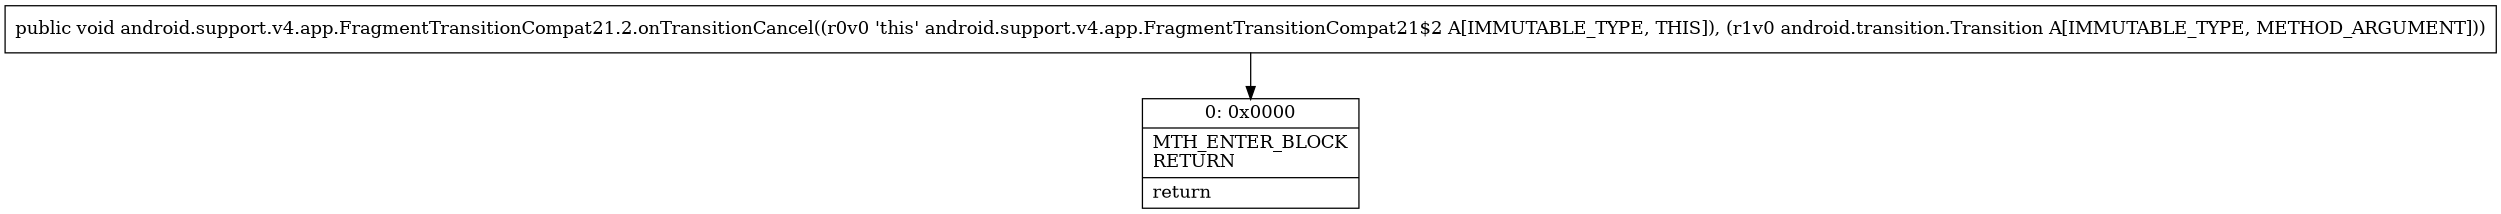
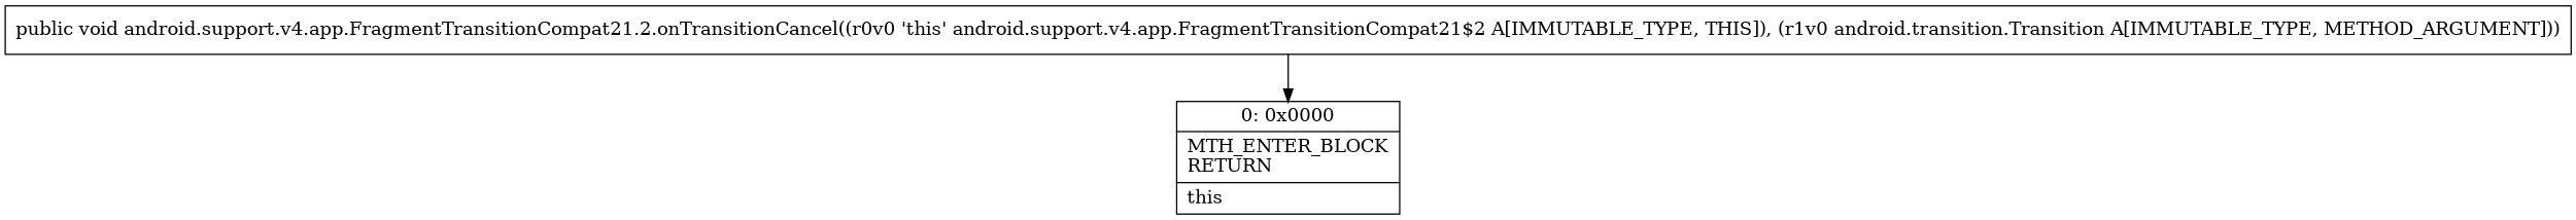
  digraph {
    node [shape=record]
-   n1 [label="{0\:\ 0x0000|MTH_ENTER_BLOCK\lRETURN\l|return\l}"]
+   n1 [label="{0\:\ 0x0000|MTH_ENTER_BLOCK\lRETURN\l|this\l}"]
    n2 [label="{public void android.support.v4.app.FragmentTransitionCompat21.2.onTransitionCancel((r0v0 'this' android.support.v4.app.FragmentTransitionCompat21$2 A[IMMUTABLE_TYPE, THIS]), (r1v0 android.transition.Transition A[IMMUTABLE_TYPE, METHOD_ARGUMENT])) }"]
    n2 -> n1
  }
